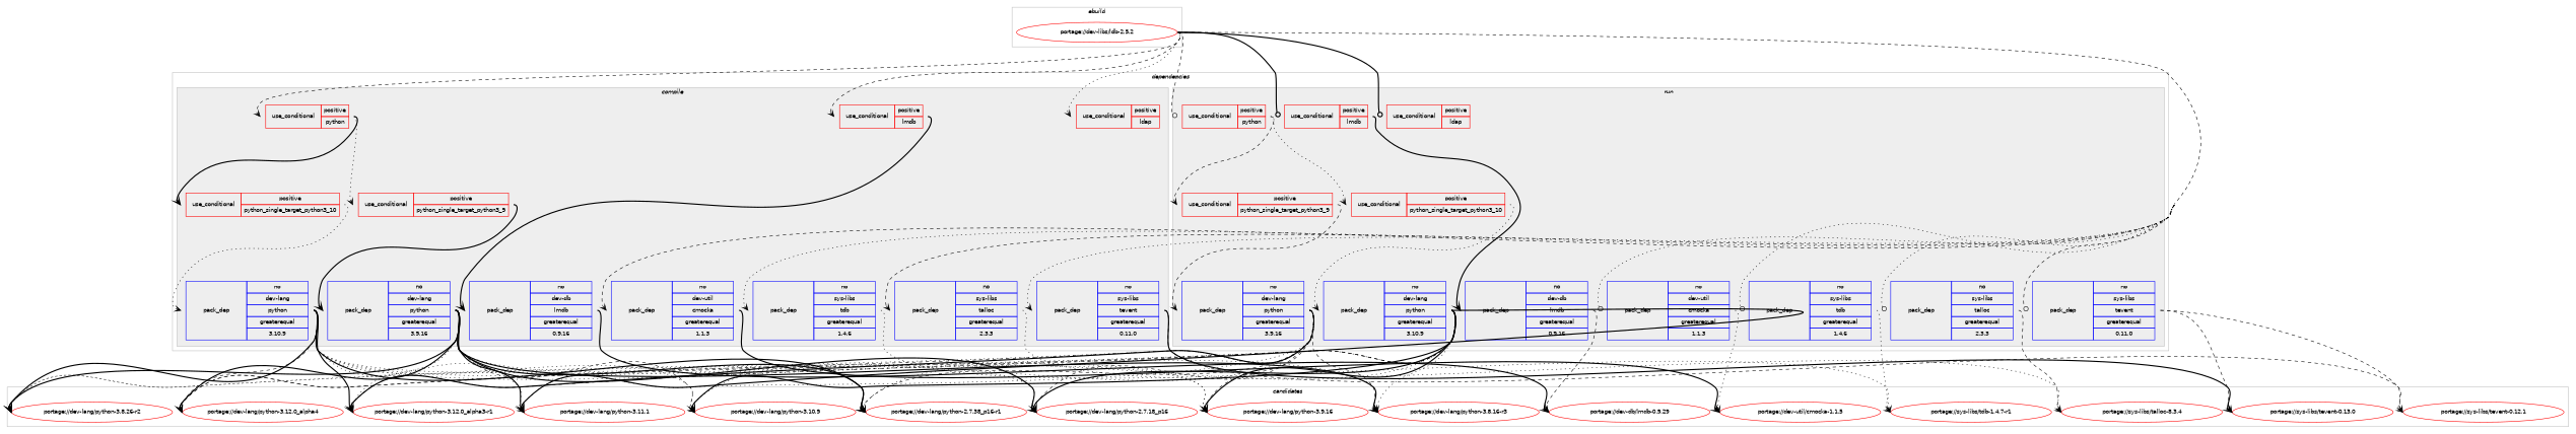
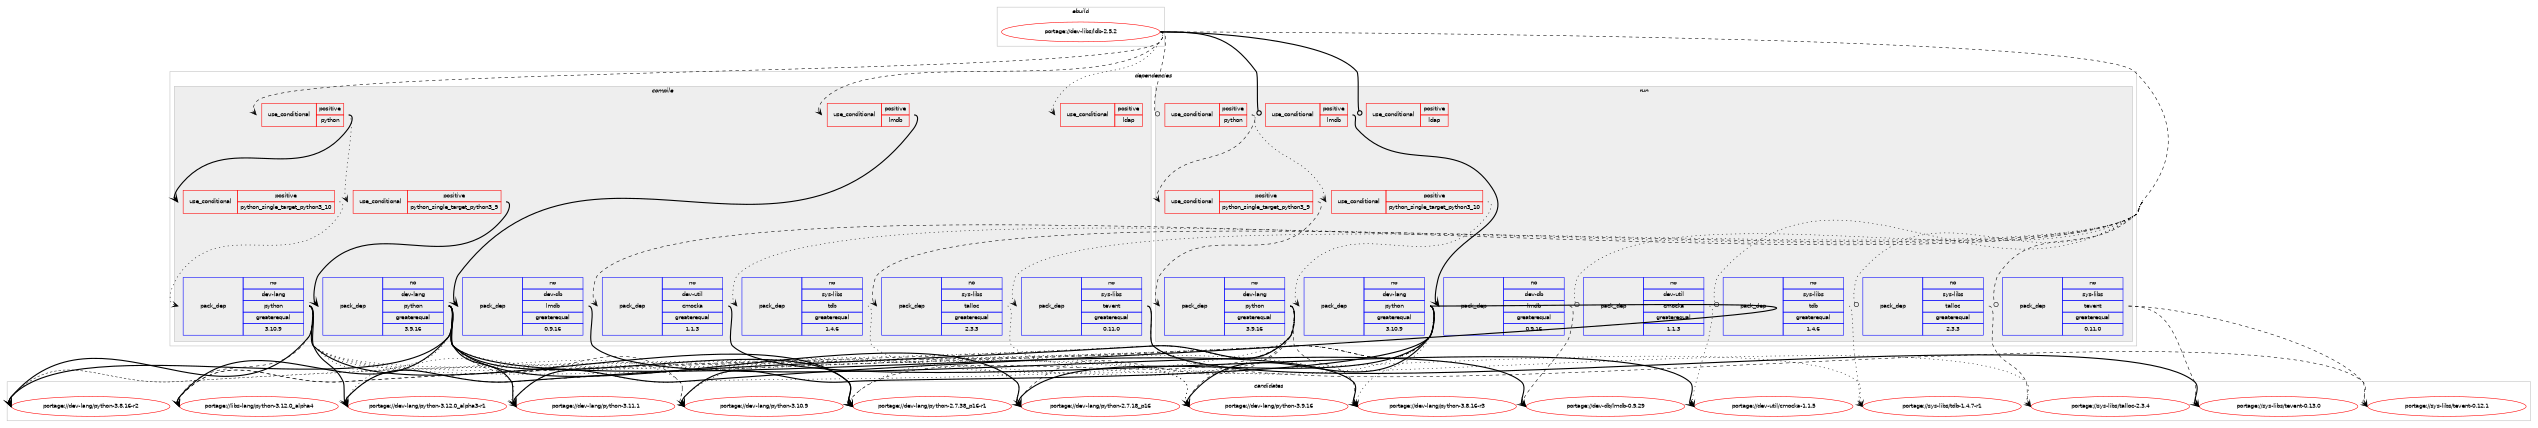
  digraph {
    compound=true
    concentrate=true
    fontname=Helvetica
    fontsize=10
    newrank=true
    rankdir=TB
    ranksep=1.5
    node [color=red fontname=Helvetica fontsize=10 shape=none]
    edge [arrowhead=vee headport=w style=dotted tailport=e weight=100]
    n1 [label="portage://dev-libs/ldb-2.5.2" width=4 shape=""]
    n2 [label=<<TABLE BORDER="0" CELLBORDER="1" CELLSPACING="0" CELLPADDING="4"><TR><TD ROWSPAN="3" CELLPADDING="10">use_conditional</TD></TR><TR><TD>positive</TD></TR><TR><TD>ldap</TD></TR></TABLE>>]
    n3 [color=blue label=<<TABLE BORDER="0" CELLBORDER="1" CELLSPACING="0" CELLPADDING="4" WIDTH="220"><TR><TD ROWSPAN="6" CELLPADDING="30">pack_dep</TD></TR><TR><TD WIDTH="110">no</TD></TR><TR><TD>dev-db</TD></TR><TR><TD>lmdb</TD></TR><TR><TD>greaterequal</TD></TR><TR><TD>0.9.16</TD></TR></TABLE>>]
    n4 [label=<<TABLE BORDER="0" CELLBORDER="1" CELLSPACING="0" CELLPADDING="4"><TR><TD ROWSPAN="3" CELLPADDING="10">use_conditional</TD></TR><TR><TD>positive</TD></TR><TR><TD>lmdb</TD></TR></TABLE>>]
    n5 [color=blue label=<<TABLE BORDER="0" CELLBORDER="1" CELLSPACING="0" CELLPADDING="4" WIDTH="220"><TR><TD ROWSPAN="6" CELLPADDING="30">pack_dep</TD></TR><TR><TD WIDTH="110">no</TD></TR><TR><TD>dev-lang</TD></TR><TR><TD>python</TD></TR><TR><TD>greaterequal</TD></TR><TR><TD>3.9.16</TD></TR></TABLE>>]
    n6 [label=<<TABLE BORDER="0" CELLBORDER="1" CELLSPACING="0" CELLPADDING="4"><TR><TD ROWSPAN="3" CELLPADDING="10">use_conditional</TD></TR><TR><TD>positive</TD></TR><TR><TD>python_single_target_python3_9</TD></TR></TABLE>>]
    n7 [color=blue label=<<TABLE BORDER="0" CELLBORDER="1" CELLSPACING="0" CELLPADDING="4" WIDTH="220"><TR><TD ROWSPAN="6" CELLPADDING="30">pack_dep</TD></TR><TR><TD WIDTH="110">no</TD></TR><TR><TD>dev-lang</TD></TR><TR><TD>python</TD></TR><TR><TD>greaterequal</TD></TR><TR><TD>3.10.9</TD></TR></TABLE>>]
    n8 [label=<<TABLE BORDER="0" CELLBORDER="1" CELLSPACING="0" CELLPADDING="4"><TR><TD ROWSPAN="3" CELLPADDING="10">use_conditional</TD></TR><TR><TD>positive</TD></TR><TR><TD>python_single_target_python3_10</TD></TR></TABLE>>]
    n9 [label=<<TABLE BORDER="0" CELLBORDER="1" CELLSPACING="0" CELLPADDING="4"><TR><TD ROWSPAN="3" CELLPADDING="10">use_conditional</TD></TR><TR><TD>positive</TD></TR><TR><TD>python</TD></TR></TABLE>>]
    n10 [color=blue label=<<TABLE BORDER="0" CELLBORDER="1" CELLSPACING="0" CELLPADDING="4" WIDTH="220"><TR><TD ROWSPAN="6" CELLPADDING="30">pack_dep</TD></TR><TR><TD WIDTH="110">no</TD></TR><TR><TD>dev-util</TD></TR><TR><TD>cmocka</TD></TR><TR><TD>greaterequal</TD></TR><TR><TD>1.1.3</TD></TR></TABLE>>]
    n11 [color=blue label=<<TABLE BORDER="0" CELLBORDER="1" CELLSPACING="0" CELLPADDING="4" WIDTH="220"><TR><TD ROWSPAN="6" CELLPADDING="30">pack_dep</TD></TR><TR><TD WIDTH="110">no</TD></TR><TR><TD>sys-libs</TD></TR><TR><TD>talloc</TD></TR><TR><TD>greaterequal</TD></TR><TR><TD>2.3.3</TD></TR></TABLE>>]
    n12 [color=blue label=<<TABLE BORDER="0" CELLBORDER="1" CELLSPACING="0" CELLPADDING="4" WIDTH="220"><TR><TD ROWSPAN="6" CELLPADDING="30">pack_dep</TD></TR><TR><TD WIDTH="110">no</TD></TR><TR><TD>sys-libs</TD></TR><TR><TD>tdb</TD></TR><TR><TD>greaterequal</TD></TR><TR><TD>1.4.6</TD></TR></TABLE>>]
    n13 [color=blue label=<<TABLE BORDER="0" CELLBORDER="1" CELLSPACING="0" CELLPADDING="4" WIDTH="220"><TR><TD ROWSPAN="6" CELLPADDING="30">pack_dep</TD></TR><TR><TD WIDTH="110">no</TD></TR><TR><TD>sys-libs</TD></TR><TR><TD>tevent</TD></TR><TR><TD>greaterequal</TD></TR><TR><TD>0.11.0</TD></TR></TABLE>>]
    n14 [label=<<TABLE BORDER="0" CELLBORDER="1" CELLSPACING="0" CELLPADDING="4"><TR><TD ROWSPAN="3" CELLPADDING="10">use_conditional</TD></TR><TR><TD>positive</TD></TR><TR><TD>ldap</TD></TR></TABLE>>]
    n15 [color=blue label=<<TABLE BORDER="0" CELLBORDER="1" CELLSPACING="0" CELLPADDING="4" WIDTH="220"><TR><TD ROWSPAN="6" CELLPADDING="30">pack_dep</TD></TR><TR><TD WIDTH="110">no</TD></TR><TR><TD>dev-db</TD></TR><TR><TD>lmdb</TD></TR><TR><TD>greaterequal</TD></TR><TR><TD>0.9.16</TD></TR></TABLE>>]
    n16 [label=<<TABLE BORDER="0" CELLBORDER="1" CELLSPACING="0" CELLPADDING="4"><TR><TD ROWSPAN="3" CELLPADDING="10">use_conditional</TD></TR><TR><TD>positive</TD></TR><TR><TD>lmdb</TD></TR></TABLE>>]
    n17 [color=blue label=<<TABLE BORDER="0" CELLBORDER="1" CELLSPACING="0" CELLPADDING="4" WIDTH="220"><TR><TD ROWSPAN="6" CELLPADDING="30">pack_dep</TD></TR><TR><TD WIDTH="110">no</TD></TR><TR><TD>dev-lang</TD></TR><TR><TD>python</TD></TR><TR><TD>greaterequal</TD></TR><TR><TD>3.9.16</TD></TR></TABLE>>]
    n18 [label=<<TABLE BORDER="0" CELLBORDER="1" CELLSPACING="0" CELLPADDING="4"><TR><TD ROWSPAN="3" CELLPADDING="10">use_conditional</TD></TR><TR><TD>positive</TD></TR><TR><TD>python_single_target_python3_9</TD></TR></TABLE>>]
    n19 [color=blue label=<<TABLE BORDER="0" CELLBORDER="1" CELLSPACING="0" CELLPADDING="4" WIDTH="220"><TR><TD ROWSPAN="6" CELLPADDING="30">pack_dep</TD></TR><TR><TD WIDTH="110">no</TD></TR><TR><TD>dev-lang</TD></TR><TR><TD>python</TD></TR><TR><TD>greaterequal</TD></TR><TR><TD>3.10.9</TD></TR></TABLE>>]
    n20 [label=<<TABLE BORDER="0" CELLBORDER="1" CELLSPACING="0" CELLPADDING="4"><TR><TD ROWSPAN="3" CELLPADDING="10">use_conditional</TD></TR><TR><TD>positive</TD></TR><TR><TD>python_single_target_python3_10</TD></TR></TABLE>>]
    n21 [label=<<TABLE BORDER="0" CELLBORDER="1" CELLSPACING="0" CELLPADDING="4"><TR><TD ROWSPAN="3" CELLPADDING="10">use_conditional</TD></TR><TR><TD>positive</TD></TR><TR><TD>python</TD></TR></TABLE>>]
    n22 [color=blue label=<<TABLE BORDER="0" CELLBORDER="1" CELLSPACING="0" CELLPADDING="4" WIDTH="220"><TR><TD ROWSPAN="6" CELLPADDING="30">pack_dep</TD></TR><TR><TD WIDTH="110">no</TD></TR><TR><TD>sys-libs</TD></TR><TR><TD>tevent</TD></TR><TR><TD>greaterequal</TD></TR><TR><TD>0.11.0</TD></TR></TABLE>>]
    n23 [color=blue label=<<TABLE BORDER="0" CELLBORDER="1" CELLSPACING="0" CELLPADDING="4" WIDTH="220"><TR><TD ROWSPAN="6" CELLPADDING="30">pack_dep</TD></TR><TR><TD WIDTH="110">no</TD></TR><TR><TD>sys-libs</TD></TR><TR><TD>talloc</TD></TR><TR><TD>greaterequal</TD></TR><TR><TD>2.3.3</TD></TR></TABLE>>]
    n24 [color=blue label=<<TABLE BORDER="0" CELLBORDER="1" CELLSPACING="0" CELLPADDING="4" WIDTH="220"><TR><TD ROWSPAN="6" CELLPADDING="30">pack_dep</TD></TR><TR><TD WIDTH="110">no</TD></TR><TR><TD>dev-util</TD></TR><TR><TD>cmocka</TD></TR><TR><TD>greaterequal</TD></TR><TR><TD>1.1.3</TD></TR></TABLE>>]
    n25 [color=blue label=<<TABLE BORDER="0" CELLBORDER="1" CELLSPACING="0" CELLPADDING="4" WIDTH="220"><TR><TD ROWSPAN="6" CELLPADDING="30">pack_dep</TD></TR><TR><TD WIDTH="110">no</TD></TR><TR><TD>sys-libs</TD></TR><TR><TD>tdb</TD></TR><TR><TD>greaterequal</TD></TR><TR><TD>1.4.6</TD></TR></TABLE>>]
    n26 [label="portage://dev-db/lmdb-0.9.29" width=4 shape=""]
    n27 [label="portage://dev-lang/python-2.7.18_p16" width=4 shape=""]
    n28 [label="portage://dev-lang/python-2.7.38_p16-r1" width=4 shape=""]
    n29 [label="portage://dev-lang/python-3.10.9" width=4 shape=""]
    n30 [label="portage://dev-lang/python-3.11.1" width=4 shape=""]
    n31 [label="portage://dev-lang/python-3.12.0_alpha3-r1" width=4 shape=""]
-   n32 [label="portage://dev-lang/python-3.12.0_alpha4" width=4 shape=""]
-   n33 [label="portage://dev-lang/python-3.8.26-r2" width=4 shape=""]
+   n32 [label="portage://libs-lang/python-3.12.0_alpha4" width=4 shape=""]
+   n33 [label="portage://dev-lang/python-3.8.16-r2" width=4 shape=""]
    n34 [label="portage://dev-lang/python-3.8.16-r3" width=4 shape=""]
    n35 [label="portage://dev-lang/python-3.9.16" width=4 shape=""]
    n36 [label="portage://dev-util/cmocka-1.1.5" width=4 shape=""]
-   n37 [label="portage://sys-libs/talloc-8.3.4" width=4 shape=""]
+   n37 [label="portage://sys-libs/talloc-2.3.4" width=4 shape=""]
    n38 [label="portage://sys-libs/tdb-1.4.7-r1" width=4 shape=""]
    n39 [label="portage://sys-libs/tevent-0.12.1" width=4 shape=""]
    n40 [label="portage://sys-libs/tevent-0.13.0" width=4 shape=""]
    subgraph cluster_1 {
      color=gray
      label=<<i>ebuild</i>>
      rank=same
      n1
    }
    subgraph cluster_2 {
      color=gray
      label=<<i>dependencies</i>>
      subgraph cluster_3 {
        color=gray
        fillcolor="#eeeeee"
        label=<<i>compile</i>>
        style=filled
        subgraph sub_4 {
          color=gray
          fillcolor="#eeeeee"
          label=<<i>compile</i>>
          style=filled
          n2
        }
        subgraph sub_5 {
          color=gray
          fillcolor="#eeeeee"
          label=<<i>compile</i>>
          style=filled
          n4
          subgraph sub_6 {
            color=gray
            fillcolor="#eeeeee"
            label=<<i>compile</i>>
            style=filled
            n3
          }
        }
        subgraph sub_7 {
          color=gray
          fillcolor="#eeeeee"
          label=<<i>compile</i>>
          style=filled
          n9
          subgraph sub_8 {
            color=gray
            fillcolor="#eeeeee"
            label=<<i>compile</i>>
            style=filled
            n6
            subgraph sub_9 {
              color=gray
              fillcolor="#eeeeee"
              label=<<i>compile</i>>
              style=filled
              n5
            }
          }
          subgraph sub_10 {
            color=gray
            fillcolor="#eeeeee"
            label=<<i>compile</i>>
            style=filled
            n8
            subgraph sub_11 {
              color=gray
              fillcolor="#eeeeee"
              label=<<i>compile</i>>
              style=filled
              n7
            }
          }
        }
        subgraph sub_12 {
          color=gray
          fillcolor="#eeeeee"
          label=<<i>compile</i>>
          style=filled
          n10
        }
        subgraph sub_13 {
          color=gray
          fillcolor="#eeeeee"
          label=<<i>compile</i>>
          style=filled
          n11
        }
        subgraph sub_14 {
          color=gray
          fillcolor="#eeeeee"
          label=<<i>compile</i>>
          style=filled
          n12
        }
        subgraph sub_15 {
          color=gray
          fillcolor="#eeeeee"
          label=<<i>compile</i>>
          style=filled
          n13
        }
      }
      subgraph cluster_16 {
        color=gray
        fillcolor="#eeeeee"
        label=<<i>compile and run</i>>
        style=filled
      }
      subgraph cluster_17 {
        color=gray
        fillcolor="#eeeeee"
        label=<<i>run</i>>
        style=filled
        subgraph sub_18 {
          color=gray
          fillcolor="#eeeeee"
          label=<<i>run</i>>
          style=filled
          n14
        }
        subgraph sub_19 {
          color=gray
          fillcolor="#eeeeee"
          label=<<i>run</i>>
          style=filled
          n16
          subgraph sub_20 {
            color=gray
            fillcolor="#eeeeee"
            label=<<i>run</i>>
            style=filled
            n15
          }
        }
        subgraph sub_21 {
          color=gray
          fillcolor="#eeeeee"
          label=<<i>run</i>>
          style=filled
          n21
          subgraph sub_22 {
            color=gray
            fillcolor="#eeeeee"
            label=<<i>run</i>>
            style=filled
            n18
            subgraph sub_23 {
              color=gray
              fillcolor="#eeeeee"
              label=<<i>run</i>>
              style=filled
              n17
            }
          }
          subgraph sub_24 {
            color=gray
            fillcolor="#eeeeee"
            label=<<i>run</i>>
            style=filled
            n20
            subgraph sub_25 {
              color=gray
              fillcolor="#eeeeee"
              label=<<i>run</i>>
              style=filled
              n19
            }
          }
        }
        subgraph sub_26 {
          color=gray
          fillcolor="#eeeeee"
          label=<<i>run</i>>
          style=filled
          n22
        }
        subgraph sub_27 {
          color=gray
          fillcolor="#eeeeee"
          label=<<i>run</i>>
          style=filled
          n23
        }
        subgraph sub_28 {
          color=gray
          fillcolor="#eeeeee"
          label=<<i>run</i>>
          style=filled
          n24
        }
        subgraph sub_29 {
          color=gray
          fillcolor="#eeeeee"
          label=<<i>run</i>>
          style=filled
          n25
        }
      }
    }
    subgraph cluster_30 {
      color=gray
      label=<<i>candidates</i>>
      rank=same
      subgraph sub_31 {
        color=black
        label=<<i>candidates</i>>
        nodesep=1
        rank=same
        n26
      }
      subgraph sub_32 {
        color=black
        label=<<i>candidates</i>>
        nodesep=1
        rank=same
        n27
        n28
        n29
        n30
        n31
        n32
        n33
        n34
        n35
      }
      subgraph sub_33 {
        color=black
        label=<<i>candidates</i>>
        nodesep=1
        rank=same
        n27
        n28
        n29
        n30
        n31
        n32
        n33
        n34
        n35
      }
      subgraph sub_34 {
        color=black
        label=<<i>candidates</i>>
        nodesep=1
        rank=same
        n36
      }
      subgraph sub_35 {
        color=black
        label=<<i>candidates</i>>
        nodesep=1
        rank=same
        n37
      }
      subgraph sub_36 {
        color=black
        label=<<i>candidates</i>>
        nodesep=1
        rank=same
        n38
      }
      subgraph sub_37 {
        color=black
        label=<<i>candidates</i>>
        nodesep=1
        rank=same
        n39
        n40
      }
      subgraph sub_38 {
        color=black
        label=<<i>candidates</i>>
        nodesep=1
        rank=same
        n26
      }
      subgraph sub_39 {
        color=black
        label=<<i>candidates</i>>
        nodesep=1
        rank=same
        n27
        n28
        n29
        n30
        n31
        n32
        n33
        n34
        n35
      }
      subgraph sub_40 {
        color=black
        label=<<i>candidates</i>>
        nodesep=1
        rank=same
        n27
        n28
        n29
        n30
        n31
        n32
        n33
        n34
        n35
      }
      subgraph sub_41 {
        color=black
        label=<<i>candidates</i>>
        nodesep=1
        rank=same
        n36
      }
      subgraph sub_42 {
        color=black
        label=<<i>candidates</i>>
        nodesep=1
        rank=same
        n37
      }
      subgraph sub_43 {
        color=black
        label=<<i>candidates</i>>
        nodesep=1
        rank=same
        n38
      }
      subgraph sub_44 {
        color=black
        label=<<i>candidates</i>>
        nodesep=1
        rank=same
        n39
        n40
      }
    }
    n1 -> n2 [weight=20]
    n1 -> n4 [style=dashed weight=20]
    n1 -> n9 [style=dashed weight=20]
    n1 -> n10 [style=dashed weight=20]
    n1 -> n11 [style=dashed weight=20]
    n1 -> n12 [weight=20]
    n1 -> n13 [weight=20]
    n1 -> n14 [arrowhead=odot style=bold weight=20]
    n1 -> n16 [arrowhead=odot style=bold weight=20]
    n1 -> n21 [arrowhead=odot style=dashed weight=20]
    n1 -> n22 [arrowhead=odot style=dashed weight=20]
    n1 -> n23 [arrowhead=odot weight=20]
    n1 -> n24 [arrowhead=odot weight=20]
    n1 -> n25 [arrowhead=odot weight=20]
    n3 -> n26 [style=bold]
    n4 -> n3 [style=bold weight=20]
    n5 -> n27 [style=bold]
    n5 -> n28 [style=bold]
    n5 -> n29 [style=dashed]
    n5 -> n30 [style=bold]
    n5 -> n31
    n5 -> n32 [style=bold]
    n5 -> n33 [style=bold]
    n5 -> n34 [style=bold]
    n5 -> n35
    n6 -> n5 [style=bold weight=20]
    n7 -> n27
    n7 -> n28 [style=bold]
    n7 -> n29
    n7 -> n30
    n7 -> n31 [style=bold]
    n7 -> n32 [style=dashed]
    n7 -> n33 [style=bold]
    n7 -> n34
    n7 -> n35
    n8 -> n7 [weight=20]
    n9 -> n6 [weight=20]
    n9 -> n8 [style=bold weight=20]
    n10 -> n36 [style=bold]
    n11 -> n37
    n12 -> n38
    n13 -> n39 [style=dashed]
    n13 -> n40 [style=bold]
    n15 -> n26 [style=dashed]
    n16 -> n15 [style=bold weight=20]
    n17 -> n27 [style=dashed]
    n17 -> n28 [style=dashed]
    n17 -> n29
    n17 -> n30
    n17 -> n31 [style=bold]
    n17 -> n32 [style=dashed]
    n17 -> n33
    n17 -> n34 [style=dashed]
    n17 -> n35 [style=dashed]
    n18 -> n17 [style=dashed weight=20]
    n19 -> n27 [style=bold]
    n19 -> n28
    n19 -> n29 [style=bold]
    n19 -> n30 [style=bold]
    n19 -> n31 [style=dashed]
    n19 -> n32 [style=dashed]
    n19 -> n33
    n19 -> n34
    n19 -> n35 [style=bold]
    n20 -> n19 [weight=20]
    n21 -> n18 [style=dashed weight=20]
    n21 -> n20 [weight=20]
    n22 -> n39 [style=dashed]
    n22 -> n40 [style=dashed]
    n23 -> n37 [style=dashed]
    n24 -> n36
    n25 -> n38
  }
